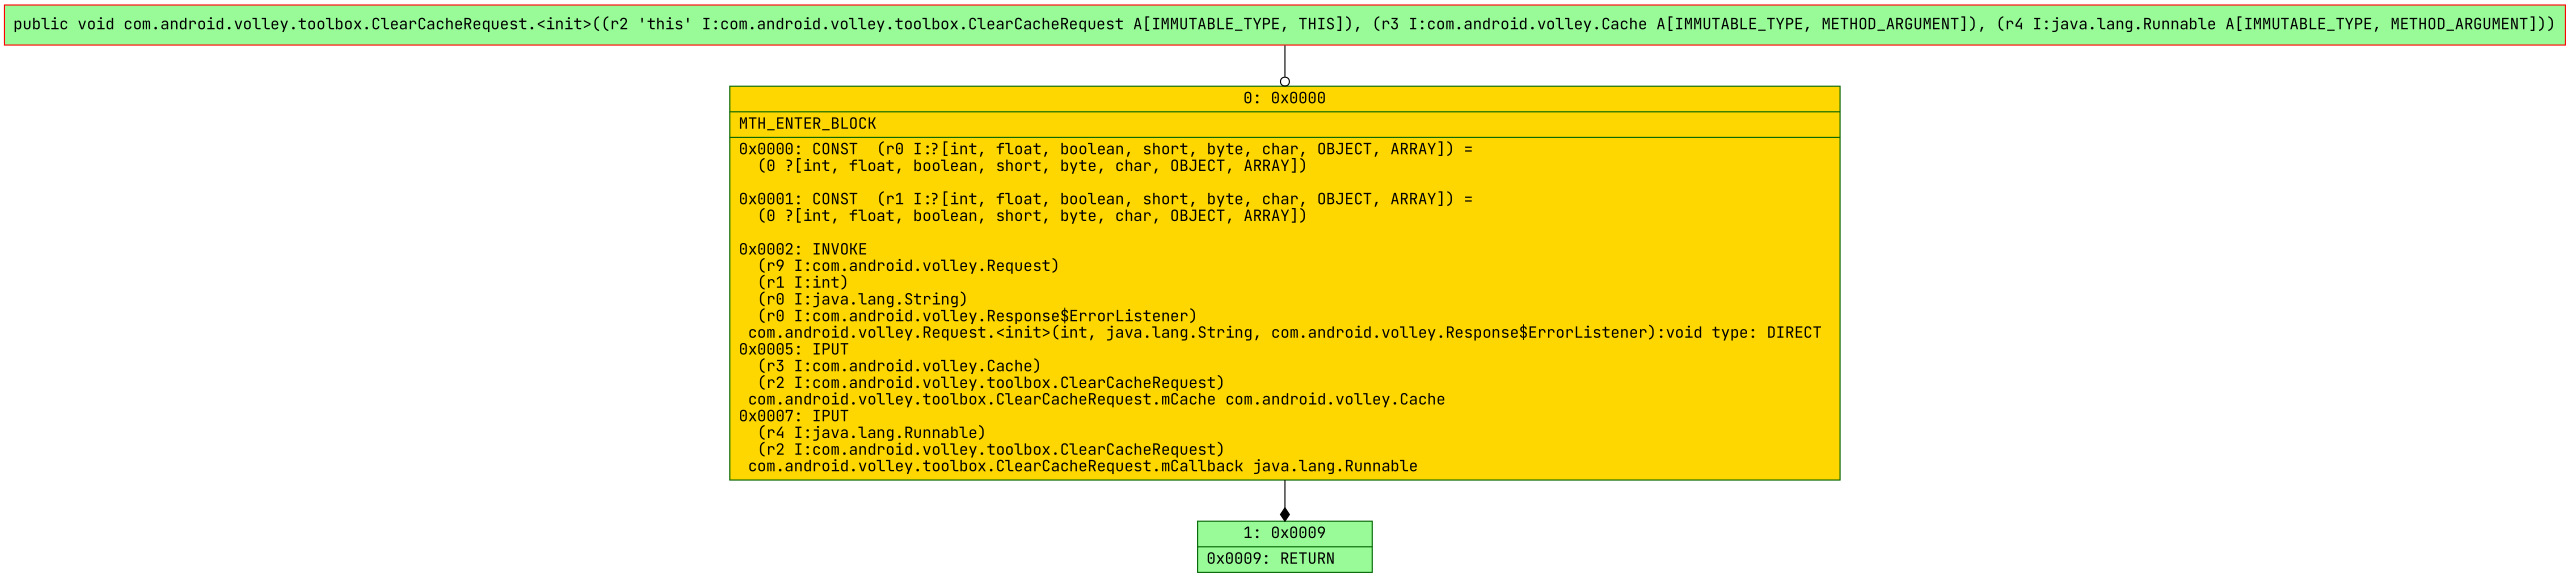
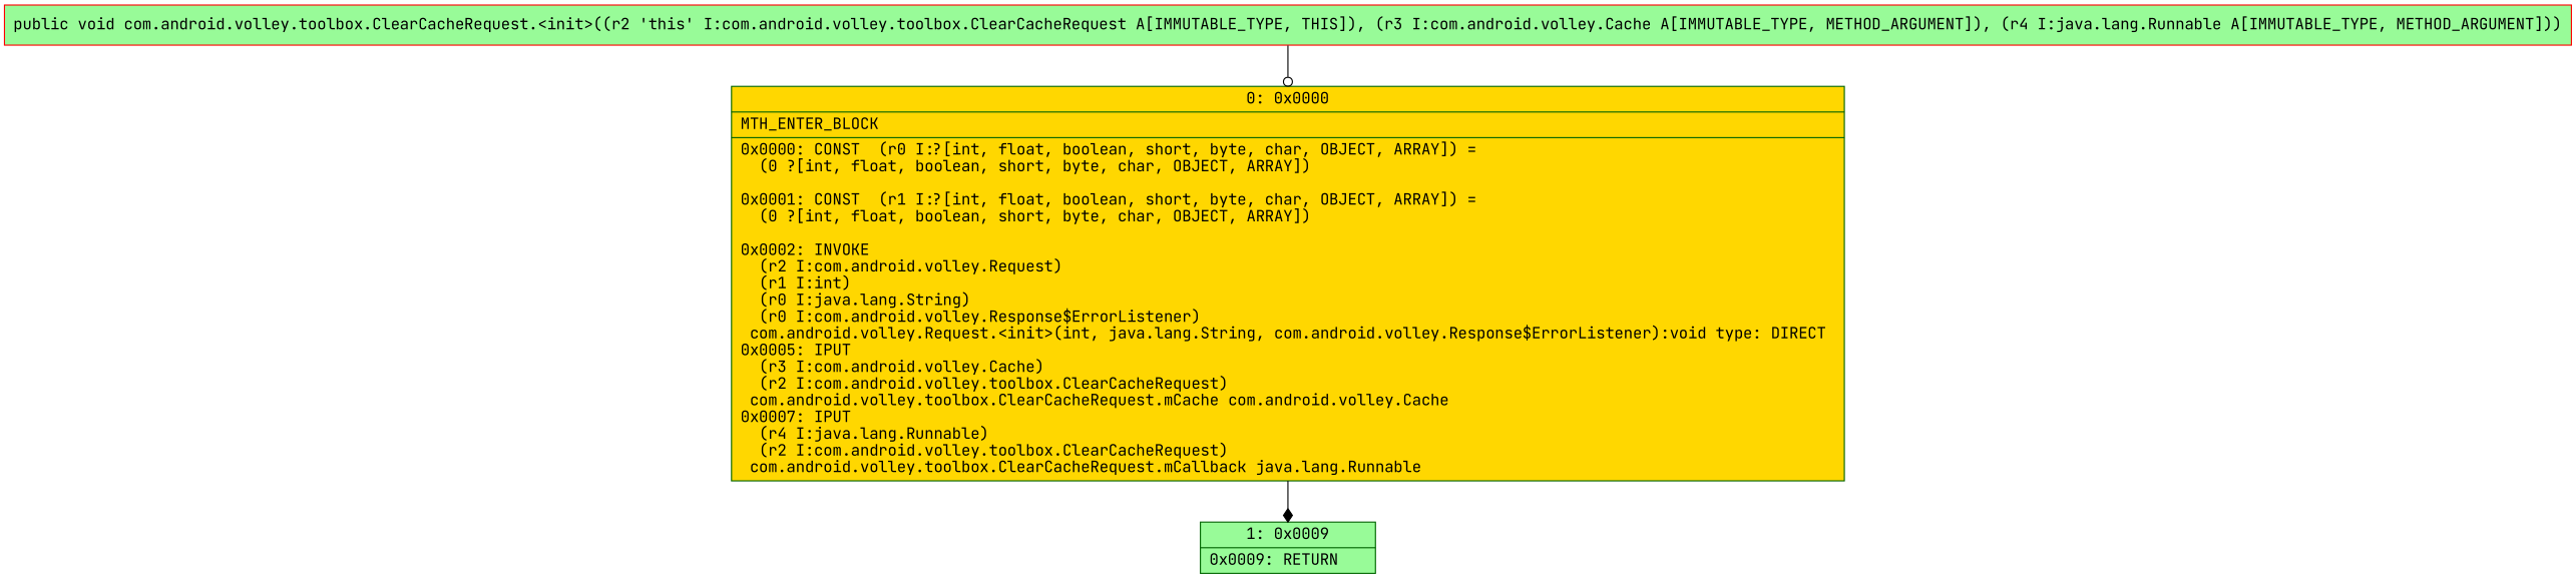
  digraph {
    fontname="JetBrains Mono"
    node [shape=record style=filled fillcolor=palegreen color=darkgreen fontname="JetBrains Mono"]
    edge [fontname="JetBrains Mono"]
-   n1 [label="{0\:\ 0x0000|MTH_ENTER_BLOCK\l|0x0000: CONST  (r0 I:?[int, float, boolean, short, byte, char, OBJECT, ARRAY]) = \l  (0 ?[int, float, boolean, short, byte, char, OBJECT, ARRAY])\l \l0x0001: CONST  (r1 I:?[int, float, boolean, short, byte, char, OBJECT, ARRAY]) = \l  (0 ?[int, float, boolean, short, byte, char, OBJECT, ARRAY])\l \l0x0002: INVOKE  \l  (r9 I:com.android.volley.Request)\l  (r1 I:int)\l  (r0 I:java.lang.String)\l  (r0 I:com.android.volley.Response$ErrorListener)\l com.android.volley.Request.\<init\>(int, java.lang.String, com.android.volley.Response$ErrorListener):void type: DIRECT \l0x0005: IPUT  \l  (r3 I:com.android.volley.Cache)\l  (r2 I:com.android.volley.toolbox.ClearCacheRequest)\l com.android.volley.toolbox.ClearCacheRequest.mCache com.android.volley.Cache \l0x0007: IPUT  \l  (r4 I:java.lang.Runnable)\l  (r2 I:com.android.volley.toolbox.ClearCacheRequest)\l com.android.volley.toolbox.ClearCacheRequest.mCallback java.lang.Runnable \l}" fillcolor=gold]
+   n1 [label="{0\:\ 0x0000|MTH_ENTER_BLOCK\l|0x0000: CONST  (r0 I:?[int, float, boolean, short, byte, char, OBJECT, ARRAY]) = \l  (0 ?[int, float, boolean, short, byte, char, OBJECT, ARRAY])\l \l0x0001: CONST  (r1 I:?[int, float, boolean, short, byte, char, OBJECT, ARRAY]) = \l  (0 ?[int, float, boolean, short, byte, char, OBJECT, ARRAY])\l \l0x0002: INVOKE  \l  (r2 I:com.android.volley.Request)\l  (r1 I:int)\l  (r0 I:java.lang.String)\l  (r0 I:com.android.volley.Response$ErrorListener)\l com.android.volley.Request.\<init\>(int, java.lang.String, com.android.volley.Response$ErrorListener):void type: DIRECT \l0x0005: IPUT  \l  (r3 I:com.android.volley.Cache)\l  (r2 I:com.android.volley.toolbox.ClearCacheRequest)\l com.android.volley.toolbox.ClearCacheRequest.mCache com.android.volley.Cache \l0x0007: IPUT  \l  (r4 I:java.lang.Runnable)\l  (r2 I:com.android.volley.toolbox.ClearCacheRequest)\l com.android.volley.toolbox.ClearCacheRequest.mCallback java.lang.Runnable \l}" fillcolor=gold]
    n2 [label="{1\:\ 0x0009|0x0009: RETURN   \l}"]
    n3 [label="{public void com.android.volley.toolbox.ClearCacheRequest.\<init\>((r2 'this' I:com.android.volley.toolbox.ClearCacheRequest A[IMMUTABLE_TYPE, THIS]), (r3 I:com.android.volley.Cache A[IMMUTABLE_TYPE, METHOD_ARGUMENT]), (r4 I:java.lang.Runnable A[IMMUTABLE_TYPE, METHOD_ARGUMENT])) }" color=red]
    n1 -> n2 [arrowhead=diamond]
    n3 -> n1 [arrowhead=odot]
  }
